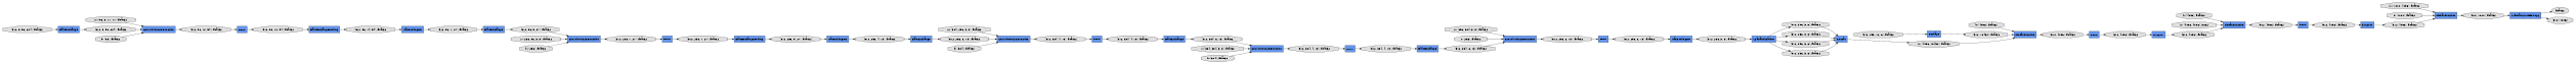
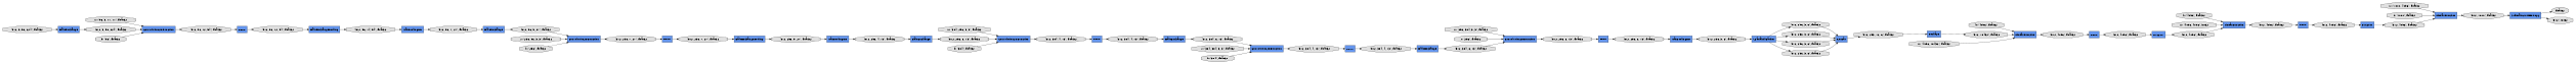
  digraph {
    rankdir=LR
    node [fillcolor="#E0E0E0" shape=octagon style=filled]
    n1 [fillcolor="#6495ED" label=Concat shape=record]
    n2 [label="(512, 253, 12, 6), float32"]
    n3 [fillcolor="#6495ED" label=Reshape shape=record]
    n4 [fillcolor="#6495ED" label=SoftmaxCrossEntropy shape=record]
    n5 [label=float32]
    n6 [label="(512), int32"]
    n7 [label="b: (4096), float32"]
    n8 [fillcolor="#6495ED" label=LinearFunction shape=record]
    n9 [label="(512, 4096), float32"]
    n10 [label="(512, 96, 12, 54), float32"]
    n11 [fillcolor="#6495ED" label=ReLU shape=record]
    n12 [label="(512, 96, 12, 54), float32"]
    n13 [label="W: (1000, 4096), float32"]
    n14 [fillcolor="#6495ED" label=LinearFunction shape=record]
    n15 [label="(512, 1000), float32"]
    n16 [label="(512, 4096), float32"]
    n17 [label="W: (96, 3, 11, 11), float32"]
    n18 [fillcolor="#6495ED" label=Convolution2DFunction shape=record]
    n19 [label="(512, 4096), float32"]
    n20 [label="b: (1000), float32"]
    n21 [fillcolor="#6495ED" label=MaxPoolingND shape=record]
    n22 [label="(512, 96, 7, 27), float32"]
    n23 [fillcolor="#6495ED" label=HaloExchange shape=record]
    n24 [label="(512, 4096), float32"]
    n25 [fillcolor="#6495ED" label=Dropout shape=record]
    n26 [fillcolor="#6495ED" label=HaloExchange shape=record]
    n27 [label="(512, 3, 58, 224), float32"]
    n28 [fillcolor="#6495ED" label=ReLU shape=record]
    n29 [label="(512, 4096), float32"]
    n30 [fillcolor="#6495ED" label=Dropout shape=record]
    n31 [fillcolor="#6495ED" label=ReLU shape=record]
    n32 [label="(512, 256, 7, 27), float32"]
    n33 [fillcolor="#6495ED" label=HaloExchangePooling shape=record]
    n34 [fillcolor="#6495ED" label=Convolution2DFunction shape=record]
    n35 [label="(512, 256, 7, 27), float32"]
    n36 [label="(512, 4096), float32"]
    n37 [label="(512, 256, 9, 27), float32"]
    n38 [fillcolor="#6495ED" label=MaxPoolingND shape=record]
    n39 [fillcolor="#6495ED" label=HaloExchangePooling shape=record]
    n40 [label="(512, 96, 14, 54), float32"]
    n41 [label="(512, 3, 56, 224), float32"]
    n42 [fillcolor="#6495ED" label=ReLU shape=record]
    n43 [label="(512, 96, 9, 27), float32"]
    n44 [label="(512, 384, 6, 13), float32"]
    n45 [fillcolor="#6495ED" label=Convolution2DFunction shape=record]
    n46 [label="(512, 384, 4, 13), float32"]
    n47 [label="(512, 384, 4, 13), float32"]
    n48 [fillcolor="#6495ED" label=ReLU shape=record]
    n49 [label="(512, 384, 4, 13), float32"]
    n50 [label="(512, 256, 4, 13), float32"]
    n51 [fillcolor="#6495ED" label=HaloExchange shape=record]
    n52 [label="(512, 256, 3, 6), float32"]
    n53 [label="W: (256, 96, 3, 3), float32"]
    n54 [label="(512, 256, 6, 13), float32"]
    n55 [fillcolor="#6495ED" label=MaxPoolingND shape=record]
    n56 [label="(512, 256, 3, 6), float32"]
    n57 [fillcolor="#6495ED" label=ReLU shape=record]
    n58 [label="b: (96), float32"]
    n59 [label="b: (256), float32"]
    n60 [label="(512, 256, 3, 6), float32"]
    n61 [label="W: (384, 256, 3, 3), float32"]
    n62 [fillcolor="#6495ED" label=Convolution2DFunction shape=record]
    n63 [label="(512, 256, 6, 13), float32"]
    n64 [label="b: (384), float32"]
    n65 [label="W: (384, 384, 3, 3), float32"]
    n66 [fillcolor="#6495ED" label=LinearFunction shape=record]
    n67 [label="(512, 18432), float32"]
    n68 [label="(512, 256, 6, 13), float32"]
    n69 [fillcolor="#6495ED" label=ReLU shape=record]
    n70 [fillcolor="#6495ED" label=SpatialAllGather shape=record]
    n71 [label="(512, 256, 3, 6), float32"]
    n72 [label="(512, 256, 3, 6), float32"]
    n73 [label="b: (384), float32"]
    n74 [label="W: (256, 384, 3, 3), float32"]
    n75 [fillcolor="#6495ED" label=Convolution2DFunction shape=record]
    n76 [label="b: (256), float32"]
    n77 [label="(512, 384, 6, 13), float32"]
    n78 [label="W: (4096, 18432), float32"]
    n79 [label="(512, 384, 4, 13), float32"]
    n80 [fillcolor="#6495ED" label=HaloExchange shape=record]
    n81 [fillcolor="#6495ED" label=HaloExchange shape=record]
    n82 [label="b: (4096), float32"]
    n83 [label="W: (4096, 4096), int32"]
-   n1 -> n78
+   n1 -> n2
    n2 -> n3
    n3 -> n67
    n4 -> n5
    n4 -> n6
    n7 -> n8
    n8 -> n9
    n9 -> n42
    n10 -> n11
    n11 -> n12
    n12 -> n39
    n13 -> n14
    n14 -> n15
    n15 -> n4
    n16 -> n14
    n17 -> n18
    n18 -> n10
    n19 -> n8
    n20 -> n14
    n21 -> n22
    n22 -> n23
    n23 -> n43
    n24 -> n25
    n25 -> n16
    n26 -> n27
    n27 -> n18
    n28 -> n29
    n29 -> n30
    n30 -> n19
    n31 -> n32
    n32 -> n33
    n33 -> n37
    n34 -> n35
    n35 -> n31
    n36 -> n28
    n37 -> n38
    n38 -> n50
    n39 -> n40
    n40 -> n21
    n41 -> n26
    n42 -> n24
    n43 -> n34
    n44 -> n45
    n45 -> n46
    n46 -> n57
    n47 -> n48
    n48 -> n49
    n49 -> n81
    n50 -> n51
    n51 -> n63
    n52 -> n1
    n53 -> n34
    n54 -> n55
    n55 -> n56
    n56 -> n70
    n57 -> n79
    n58 -> n18
    n59 -> n34
    n60 -> n1
    n61 -> n62
    n62 -> n47
    n63 -> n62
    n64 -> n62
    n65 -> n45
    n66 -> n36
    n67 -> n66
    n68 -> n69
    n69 -> n54
    n70 -> n52
    n70 -> n60
    n70 -> n71
    n70 -> n72
    n71 -> n1
    n72 -> n1
    n73 -> n45
    n74 -> n75
    n75 -> n68
    n76 -> n75
    n77 -> n75
    n78 -> n66
    n79 -> n80
    n80 -> n77
    n81 -> n44
    n82 -> n66
    n83 -> n8
  }
